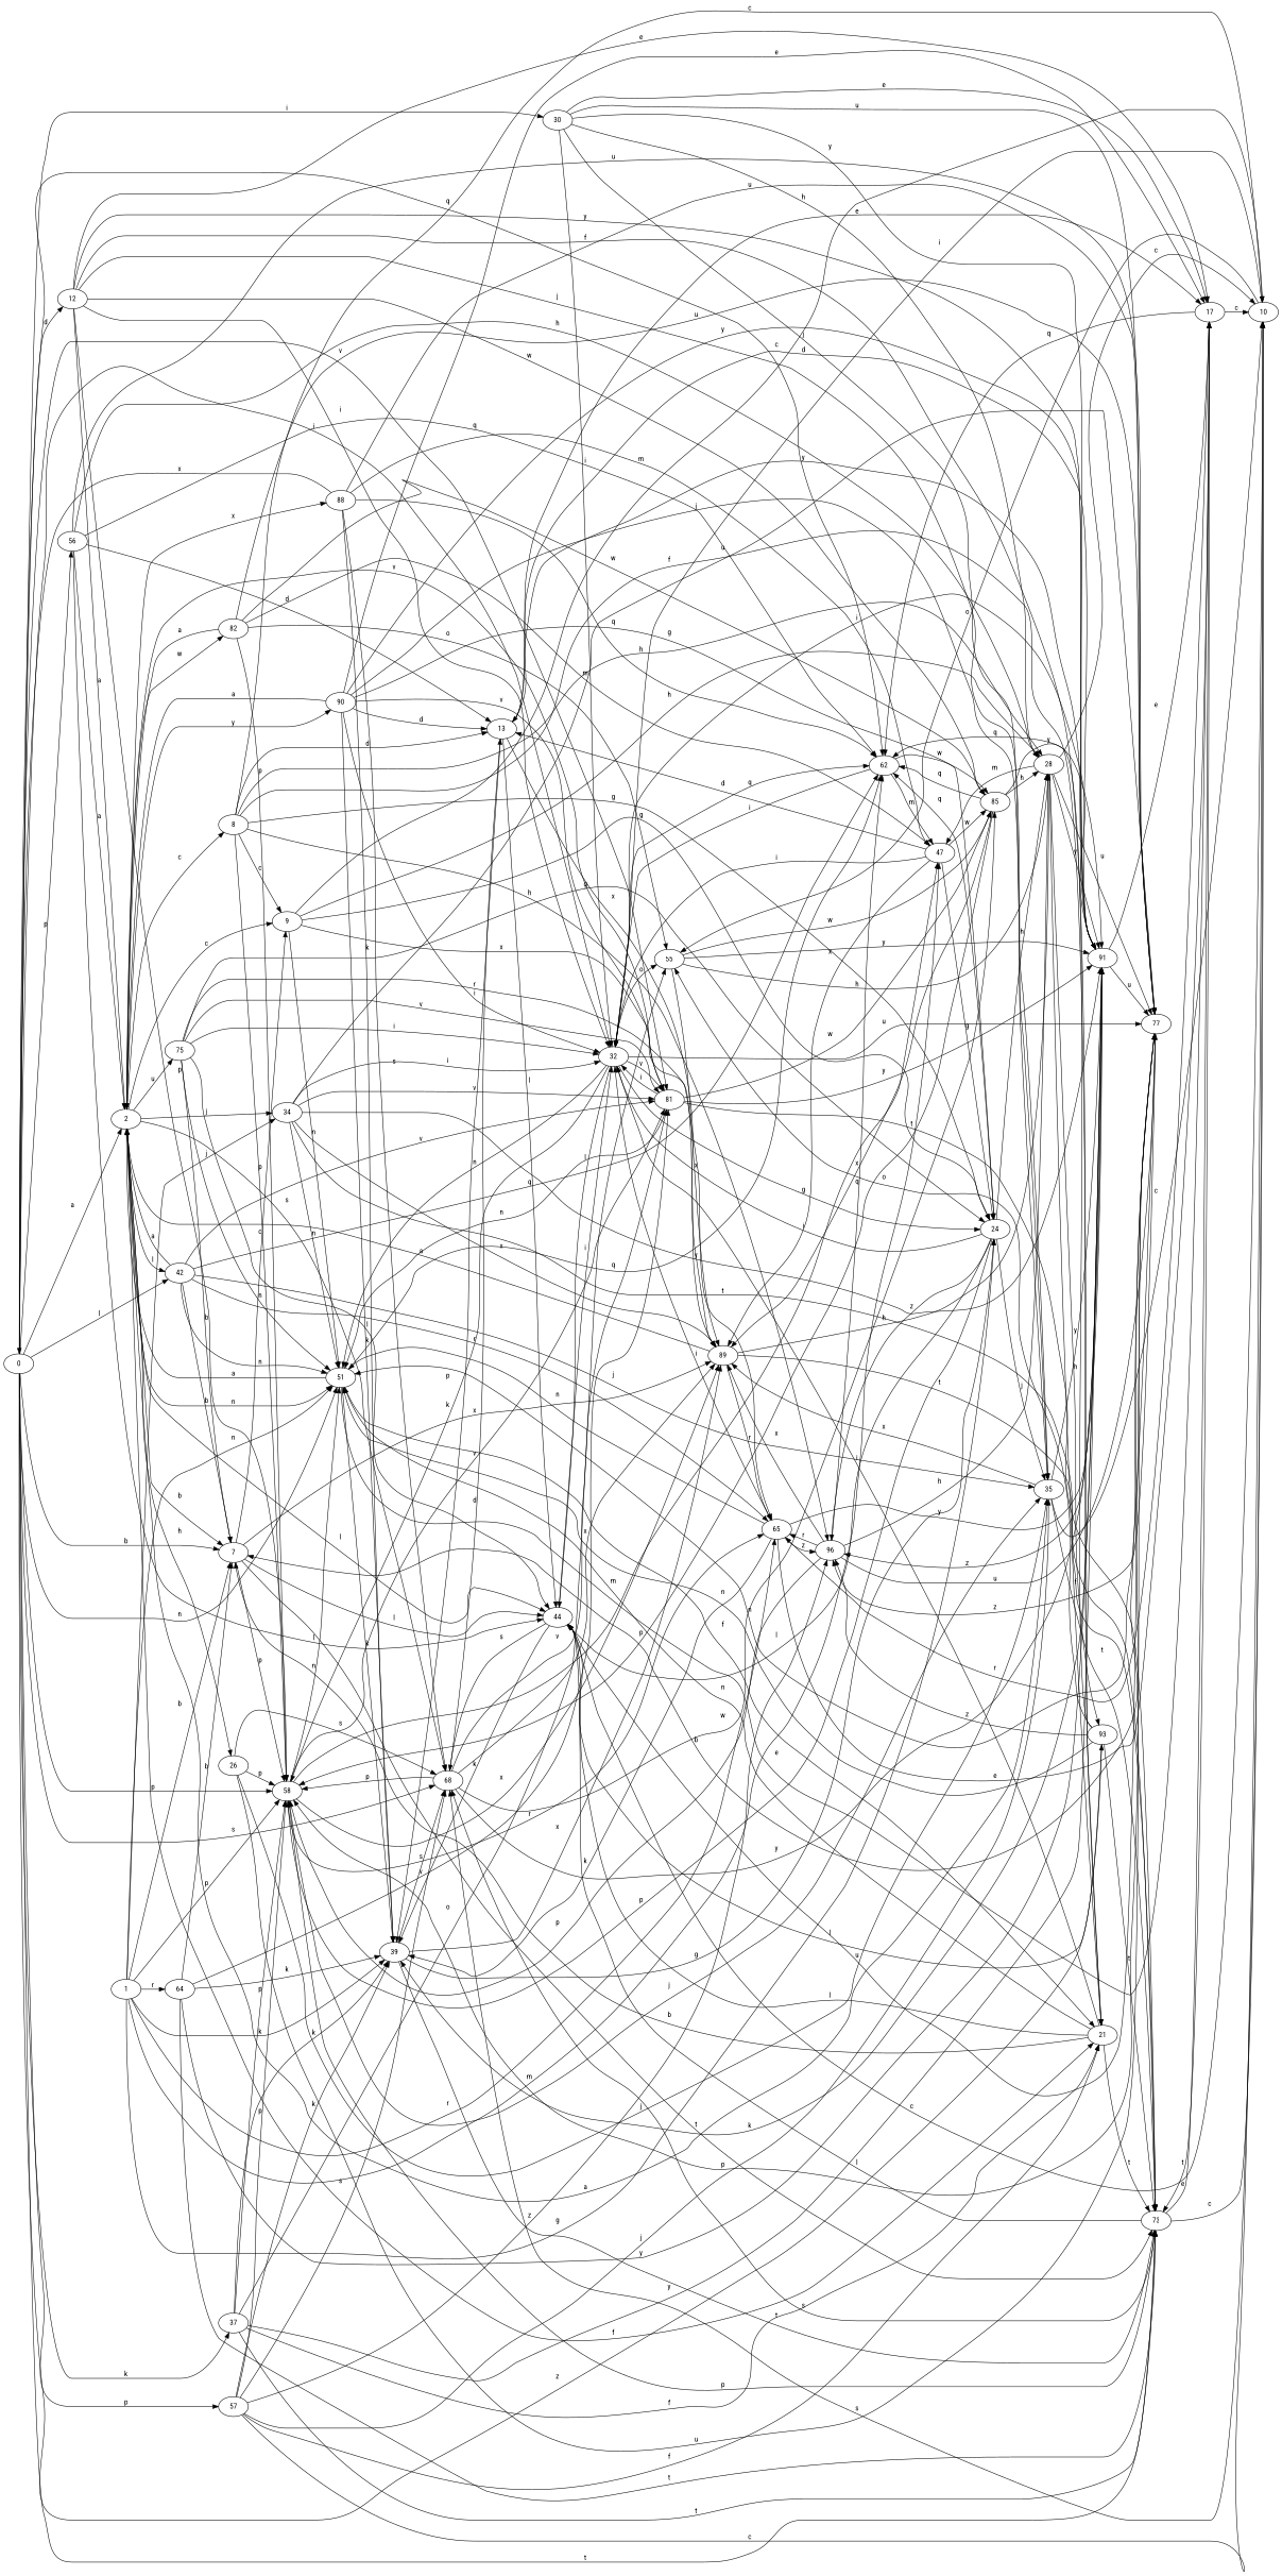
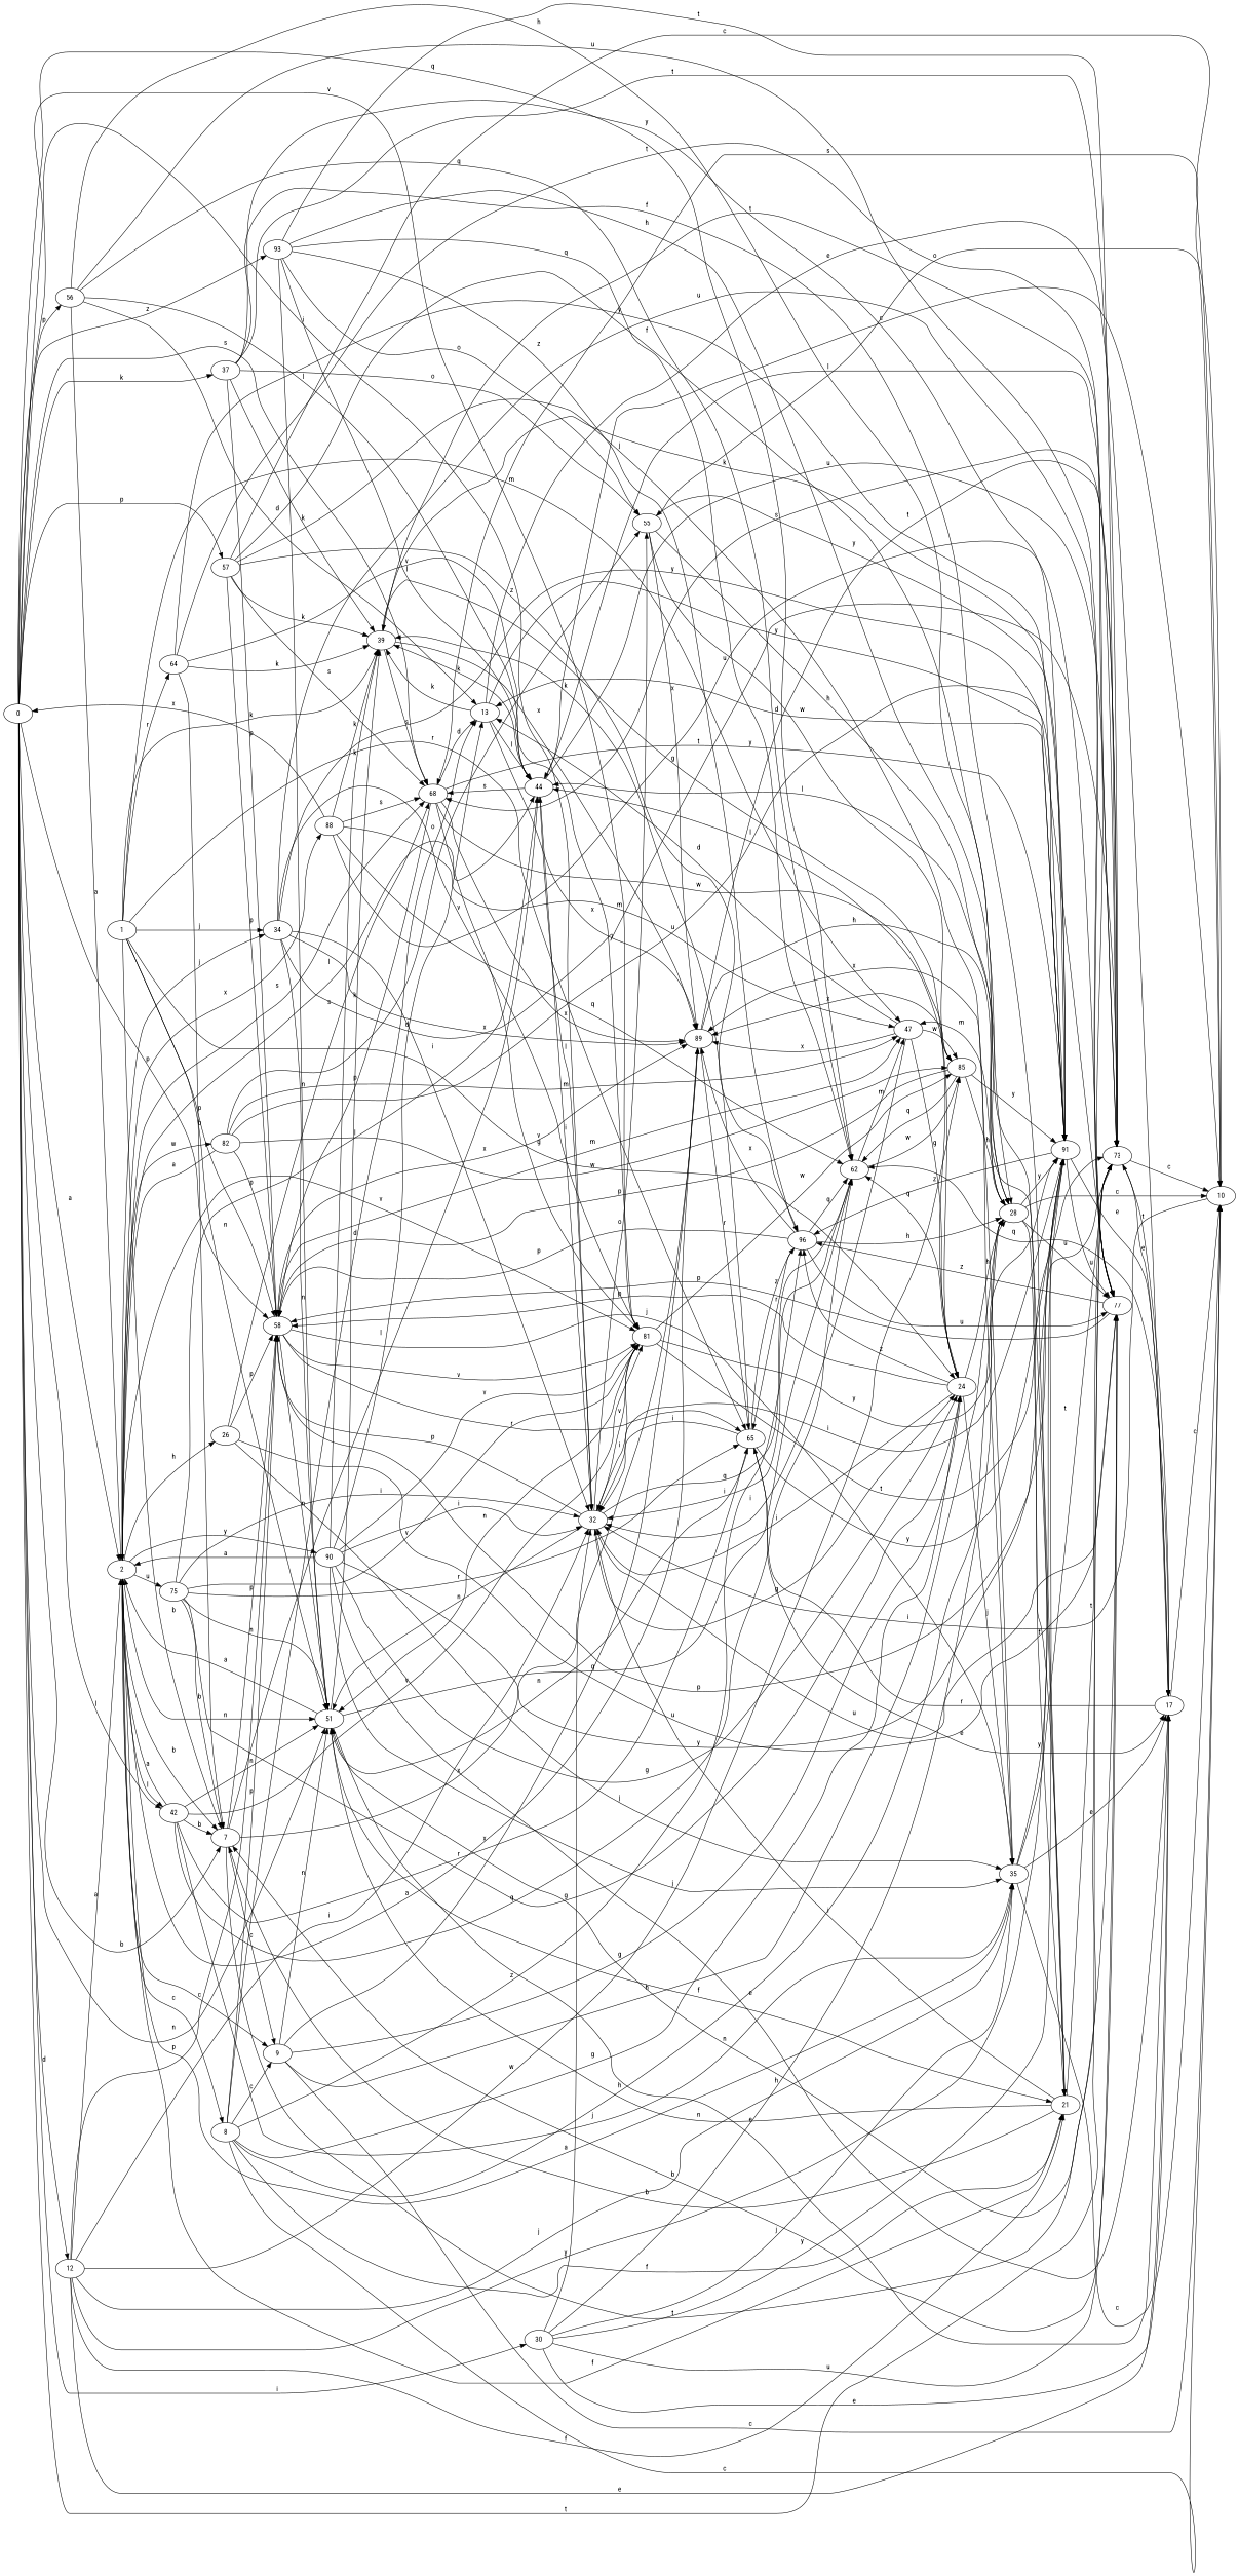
  strict digraph {
    fontname="Roboto Condensed"
    rankdir=LR
    node [fontname="Roboto Condensed"]
    edge [fontname="Roboto Condensed"]
    0
    2
    7
    12
    30
    32
    37
    42
    51
    56
    57
    58
    62
    68
    73
    81
    93
    88
    34
    8
    9
    21
    26
    44
    75
    82
    90
    89
    17
    35
    85
    91
    28
    77
    24
    55
    39
    65
    13
    10
    96
    47
    1
    64
    0 -> 2 [label=a]
    0 -> 7 [label=b]
    0 -> 12 [label=d]
    0 -> 30 [label=i]
    0 -> 32 [label=i]
    0 -> 37 [label=k]
    0 -> 42 [label=l]
    0 -> 51 [label=n]
    0 -> 56 [label=p]
    0 -> 57 [label=p]
    0 -> 58 [label=p]
    0 -> 62 [label=q]
    0 -> 68 [label=s]
    0 -> 73 [label=t]
    0 -> 81 [label=v]
    0 -> 93 [label=z]
    2 -> 7 [label=b]
    2 -> 42 [label=l]
    2 -> 51 [label=n]
    2 -> 68 [label=s]
    2 -> 81 [label=v]
    2 -> 88 [label=x]
    2 -> 34 [label=j]
    2 -> 8 [label=c]
    2 -> 9 [label=c]
    2 -> 21 [label=f]
    2 -> 26 [label=h]
    2 -> 44 [label=l]
    2 -> 75 [label=u]
    2 -> 82 [label=w]
    2 -> 90 [label=y]
    7 -> 58 [label=p]
    7 -> 73 [label=t]
    7 -> 9 [label=c]
    7 -> 44 [label=l]
    7 -> 89 [label=x]
    12 -> 2 [label=a]
    12 -> 32 [label=i]
    12 -> 58 [label=p]
    12 -> 21 [label=f]
    12 -> 17 [label=e]
    12 -> 35 [label=j]
    12 -> 85 [label=w]
    12 -> 91 [label=y]
    30 -> 32 [label=i]
    30 -> 17 [label=e]
    30 -> 35 [label=j]
    30 -> 91 [label=y]
    30 -> 28 [label=h]
    30 -> 77 [label=u]
    32 -> 51 [label=n]
    32 -> 58 [label=p]
    32 -> 62 [label=q]
    32 -> 81 [label=v]
    32 -> 44 [label=l]
    32 -> 77 [label=u]
    32 -> 24 [label=g]
    32 -> 55 [label=o]
    37 -> 58 [label=p]
    37 -> 73 [label=t]
    37 -> 21 [label=f]
    37 -> 91 [label=y]
    37 -> 55 [label=o]
    37 -> 39 [label=k]
    42 -> 2 [label=a]
    42 -> 7 [label=b]
    42 -> 51 [label=n]
    42 -> 62 [label=q]
    42 -> 81 [label=v]
    42 -> 35 [label=j]
    42 -> 65 [label=r]
    51 -> 2 [label=a]
    51 -> 62 [label=q]
    51 -> 21 [label=f]
    51 -> 17 [label=e]
    51 -> 39 [label=k]
    56 -> 2 [label=a]
    56 -> 62 [label=q]
    56 -> 44 [label=l]
    56 -> 28 [label=h]
    56 -> 77 [label=u]
    56 -> 13 [label=d]
    57 -> 58 [label=p]
    57 -> 68 [label=s]
    57 -> 21 [label=f]
    57 -> 35 [label=j]
    57 -> 39 [label=k]
    57 -> 10 [label=c]
    57 -> 96 [label=z]
    58 -> 51 [label=n]
    58 -> 81 [label=v]
    58 -> 89 [label=x]
    58 -> 35 [label=j]
    58 -> 65 [label=r]
    58 -> 47 [label=m]
    62 -> 32 [label=i]
    62 -> 85 [label=w]
    62 -> 47 [label=m]
    68 -> 58 [label=p]
    68 -> 81 [label=v]
    68 -> 89 [label=x]
    68 -> 85 [label=w]
    68 -> 91 [label=y]
    68 -> 13 [label=d]
    73 -> 58 [label=p]
    73 -> 68 [label=s]
    73 -> 44 [label=l]
    73 -> 17 [label=e]
    73 -> 10 [label=c]
    81 -> 32 [label=i]
    81 -> 51 [label=n]
    81 -> 73 [label=t]
    81 -> 85 [label=w]
    81 -> 91 [label=y]
    93 -> 51 [label=n]
    93 -> 62 [label=q]
    93 -> 73 [label=t]
    93 -> 44 [label=l]
-   28 -> 93 [label=h]
+   93 -> 28 [label=h]
    93 -> 55 [label=o]
    93 -> 96 [label=z]
    88 -> 0 [label=x]
    88 -> 62 [label=q]
    88 -> 68 [label=s]
    88 -> 77 [label=u]
    88 -> 39 [label=k]
    88 -> 47 [label=m]
    34 -> 32 [label=i]
    34 -> 51 [label=n]
    34 -> 73 [label=t]
    34 -> 81 [label=v]
    34 -> 89 [label=x]
    34 -> 91 [label=y]
    34 -> 77 [label=u]
    8 -> 58 [label=p]
    8 -> 9 [label=c]
    8 -> 21 [label=f]
    8 -> 28 [label=h]
    8 -> 24 [label=g]
    8 -> 13 [label=d]
    8 -> 10 [label=c]
-   8 -> 96 [label=h]
+   8 -> 96 [label=z]
    9 -> 51 [label=n]
    9 -> 89 [label=x]
    9 -> 28 [label=h]
    9 -> 24 [label=g]
    9 -> 10 [label=c]
    21 -> 7 [label=b]
    21 -> 32 [label=i]
    21 -> 51 [label=n]
    21 -> 73 [label=t]
    21 -> 44 [label=l]
    26 -> 58 [label=p]
    26 -> 68 [label=s]
    26 -> 35 [label=j]
    26 -> 77 [label=u]
    44 -> 32 [label=i]
    44 -> 68 [label=s]
    44 -> 77 [label=u]
    44 -> 39 [label=k]
    44 -> 10 [label=c]
    75 -> 7 [label=b]
    75 -> 32 [label=i]
    75 -> 51 [label=n]
    75 -> 81 [label=v]
    75 -> 44 [label=l]
    75 -> 24 [label=g]
    75 -> 65 [label=r]
    82 -> 2 [label=a]
    82 -> 58 [label=p]
    82 -> 85 [label=w]
    82 -> 77 [label=u]
    82 -> 55 [label=o]
    82 -> 47 [label=m]
    90 -> 2 [label=a]
    90 -> 32 [label=i]
    90 -> 81 [label=v]
    90 -> 17 [label=e]
    90 -> 35 [label=j]
    90 -> 91 [label=y]
    90 -> 24 [label=g]
    90 -> 39 [label=k]
    90 -> 13 [label=d]
    89 -> 2 [label=a]
    89 -> 73 [label=t]
    89 -> 28 [label=h]
    89 -> 65 [label=r]
    17 -> 62 [label=q]
    17 -> 73 [label=t]
    17 -> 65 [label=r]
    17 -> 10 [label=c]
    35 -> 2 [label=a]
    35 -> 73 [label=t]
    35 -> 89 [label=x]
+   35 -> 17 [label=e]
    35 -> 91 [label=y]
    35 -> 10 [label=c]
    85 -> 58 [label=p]
    85 -> 62 [label=q]
    85 -> 89 [label=x]
    85 -> 91 [label=y]
    85 -> 28 [label=h]
    91 -> 32 [label=i]
    91 -> 17 [label=e]
    91 -> 77 [label=u]
    91 -> 39 [label=k]
    91 -> 13 [label=d]
    91 -> 96 [label=z]
    28 -> 21 [label=f]
    28 -> 91 [label=y]
    28 -> 77 [label=u]
    28 -> 10 [label=c]
    28 -> 47 [label=m]
    77 -> 7 [label=b]
    77 -> 51 [label=n]
    77 -> 58 [label=p]
    77 -> 96 [label=z]
    24 -> 32 [label=i]
    24 -> 58 [label=p]
    24 -> 62 [label=q]
    24 -> 44 [label=l]
    24 -> 35 [label=j]
    24 -> 28 [label=h]
    24 -> 96 [label=z]
    55 -> 89 [label=x]
    55 -> 85 [label=w]
    55 -> 91 [label=y]
    55 -> 28 [label=h]
    39 -> 68 [label=s]
    39 -> 73 [label=t]
    39 -> 89 [label=x]
    39 -> 24 [label=g]
    65 -> 32 [label=i]
    65 -> 51 [label=n]
    65 -> 17 [label=e]
    65 -> 91 [label=y]
    65 -> 39 [label=k]
    65 -> 96 [label=z]
    13 -> 44 [label=l]
    13 -> 89 [label=x]
    13 -> 17 [label=e]
    13 -> 91 [label=y]
    13 -> 39 [label=k]
    10 -> 32 [label=i]
    10 -> 68 [label=s]
    10 -> 55 [label=o]
    96 -> 58 [label=p]
    96 -> 62 [label=q]
    96 -> 89 [label=x]
    96 -> 28 [label=h]
    96 -> 77 [label=u]
    96 -> 65 [label=r]
    47 -> 32 [label=i]
    47 -> 89 [label=x]
    47 -> 85 [label=w]
    47 -> 24 [label=g]
    47 -> 13 [label=d]
    1 -> 7 [label=b]
    1 -> 51 [label=n]
    1 -> 58 [label=p]
    1 -> 34 [label=j]
    1 -> 24 [label=g]
    1 -> 39 [label=k]
    1 -> 65 [label=r]
    1 -> 47 [label=m]
    1 -> 64 [label=r]
    64 -> 7 [label=b]
    64 -> 73 [label=t]
    64 -> 81 [label=v]
    64 -> 91 [label=y]
    64 -> 39 [label=k]
  }
